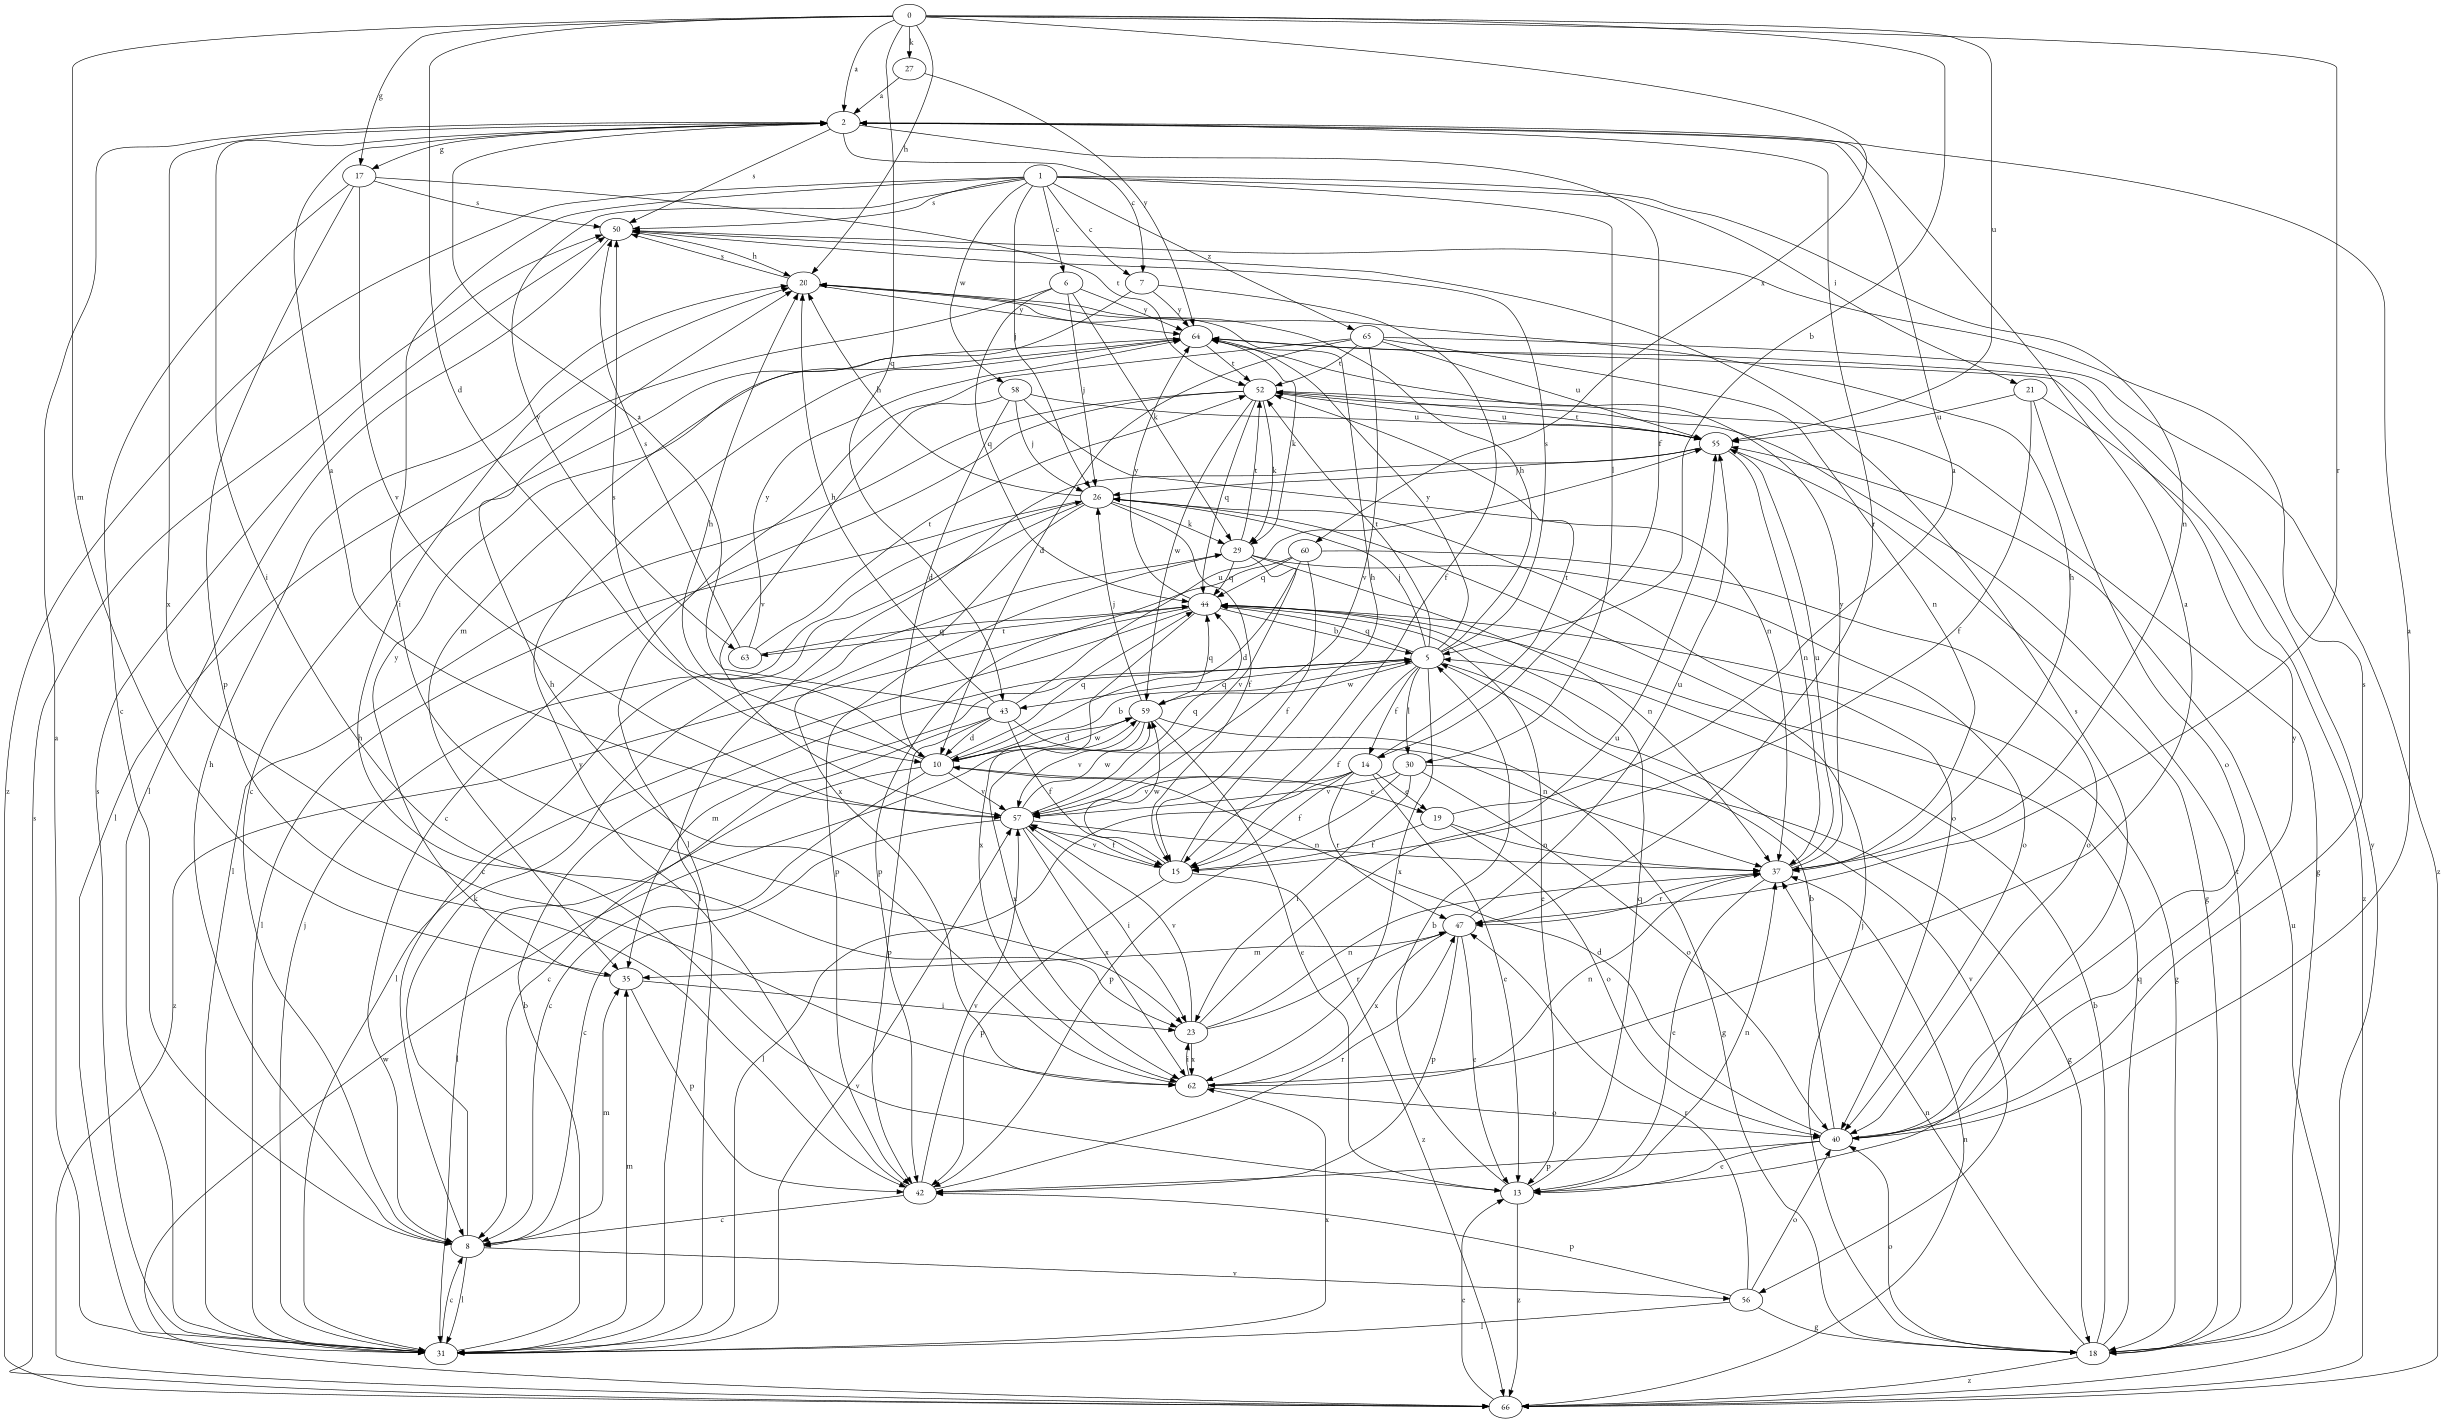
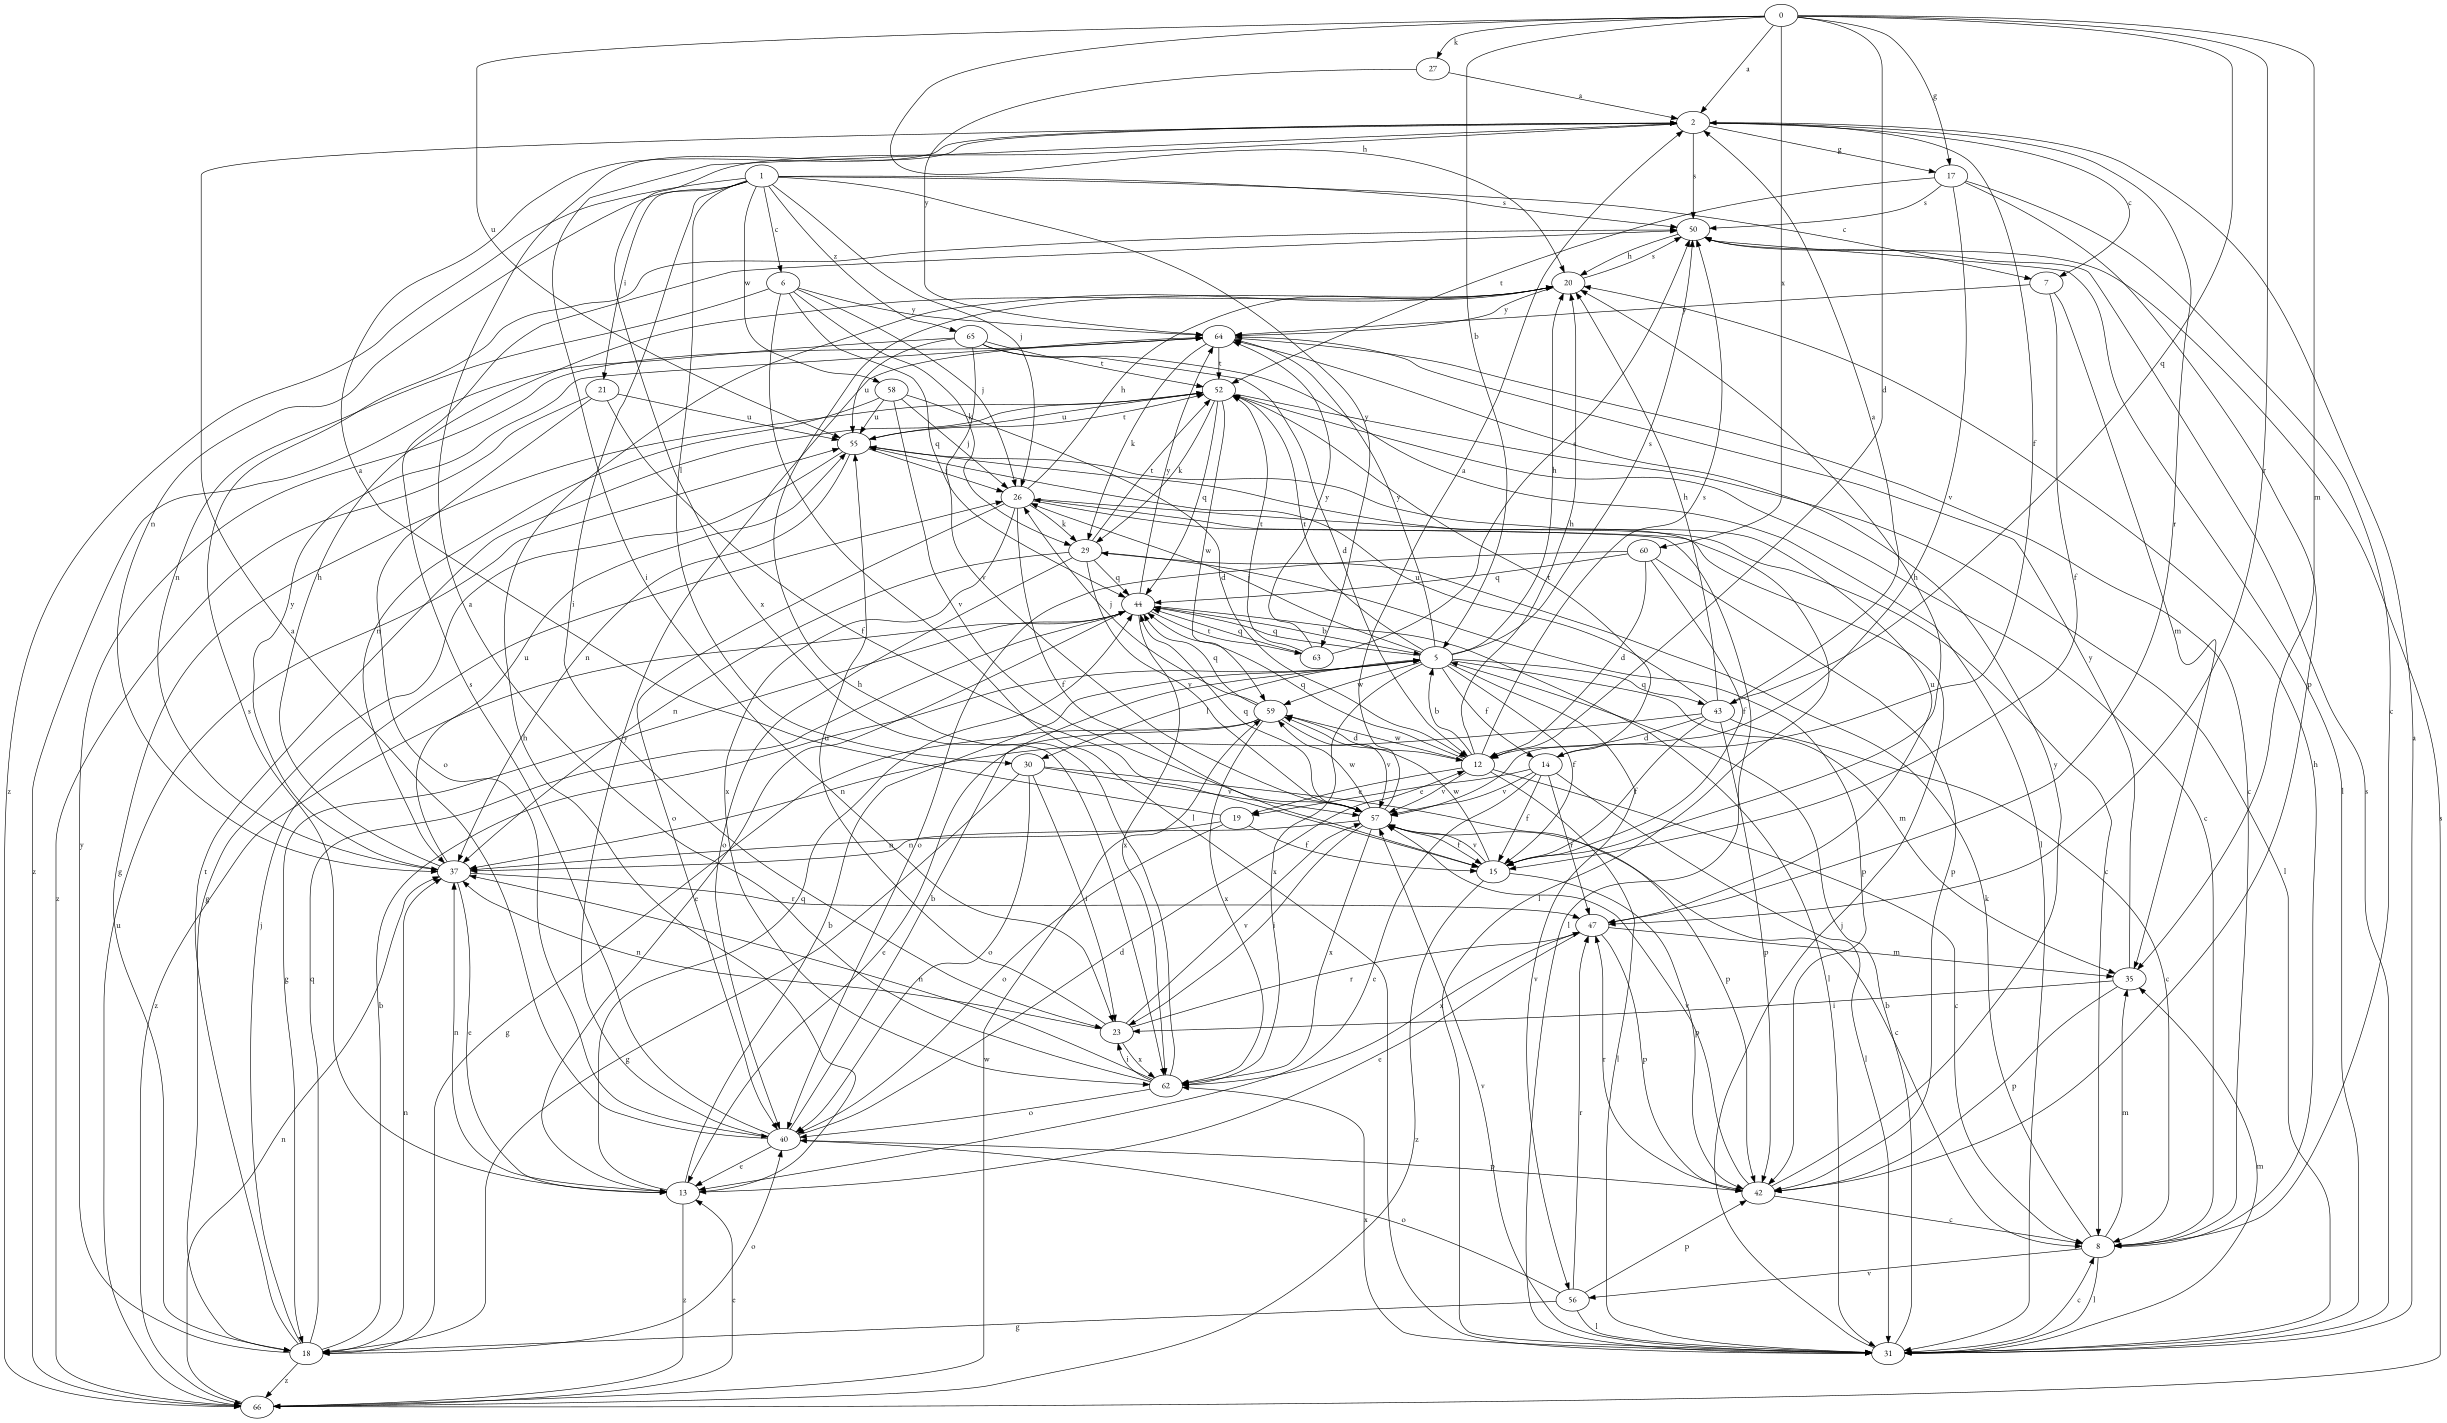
  strict digraph {
    fontname="EB Garamond"
    node [fontname="EB Garamond"]
    edge [fontname="EB Garamond"]
    0
    2
    5
-   10
+   10 [label=12]
    17
    20
    27
    35
    43
    47
    55
    60
    7
    23
    50
    14
    62
    26
    30
    15
    44
    52
    56
    59
    64
    31
    8
    n28 [label=19]
    57
    42
    37
    13
    18
    40
    1
    6
    21
    58
    63
    65
    66
    29
    0 -> 2 [label=a]
    0 -> 5 [label=b]
    0 -> 10 [label=d]
    0 -> 17 [label=g]
    0 -> 20 [label=h]
    0 -> 27 [label=k]
    0 -> 35 [label=m]
    0 -> 43 [label=q]
    0 -> 47 [label=r]
    0 -> 55 [label=u]
    0 -> 60 [label=x]
    2 -> 17 [label=g]
    2 -> 47 [label=r]
    2 -> 7 [label=c]
    2 -> 23 [label=i]
    2 -> 50 [label=s]
    2 -> 14 [label=f]
    2 -> 62 [label=x]
    5 -> 20 [label=h]
    5 -> 35 [label=m]
    5 -> 43 [label=q]
    5 -> 50 [label=s]
    5 -> 14 [label=f]
    5 -> 62 [label=x]
    5 -> 26 [label=j]
    5 -> 30 [label=l]
    5 -> 15 [label=f]
    5 -> 44 [label=q]
    5 -> 52 [label=t]
    5 -> 56 [label=v]
    5 -> 59 [label=w]
    5 -> 64 [label=y]
    10 -> 5 [label=b]
    10 -> 20 [label=h]
    10 -> 50 [label=s]
    10 -> 44 [label=q]
    10 -> 59 [label=w]
    10 -> 31 [label=l]
    10 -> 8 [label=c]
    10 -> n28 [label=e]
    10 -> 57 [label=v]
    17 -> 50 [label=s]
    17 -> 52 [label=t]
    17 -> 8 [label=c]
    17 -> 57 [label=v]
    17 -> 42 [label=p]
    20 -> 50 [label=s]
    20 -> 64 [label=y]
    27 -> 2 [label=a]
    27 -> 64 [label=y]
    35 -> 23 [label=i]
    35 -> 64 [label=y]
    35 -> 42 [label=p]
    43 -> 2 [label=a]
    43 -> 10 [label=d]
    43 -> 20 [label=h]
    43 -> 55 [label=u]
    43 -> 15 [label=f]
    43 -> 8 [label=c]
    43 -> 42 [label=p]
    43 -> 37 [label=n]
    47 -> 35 [label=m]
    47 -> 55 [label=u]
    47 -> 62 [label=x]
    47 -> 42 [label=p]
    47 -> 13 [label=e]
    55 -> 26 [label=j]
    55 -> 52 [label=t]
    55 -> 31 [label=l]
    55 -> 37 [label=n]
    55 -> 18 [label=g]
    60 -> 10 [label=d]
    60 -> 15 [label=f]
    60 -> 44 [label=q]
    60 -> 42 [label=p]
    60 -> 40 [label=o]
    7 -> 35 [label=m]
    7 -> 15 [label=f]
    7 -> 64 [label=y]
    23 -> 47 [label=r]
    23 -> 55 [label=u]
    23 -> 62 [label=x]
    23 -> 57 [label=v]
    23 -> 37 [label=n]
    50 -> 20 [label=h]
    50 -> 31 [label=l]
    14 -> 47 [label=r]
    14 -> 15 [label=f]
    14 -> 52 [label=t]
    14 -> 31 [label=l]
    14 -> n28 [label=e]
    14 -> 57 [label=v]
    14 -> 13 [label=e]
    62 -> 2 [label=a]
    62 -> 20 [label=h]
    62 -> 23 [label=i]
    62 -> 37 [label=n]
    62 -> 40 [label=o]
    26 -> 20 [label=h]
    26 -> 62 [label=x]
    26 -> 15 [label=f]
    26 -> 31 [label=l]
    26 -> 8 [label=c]
    26 -> 40 [label=o]
    26 -> 29 [label=k]
    30 -> 23 [label=i]
    30 -> 57 [label=v]
    30 -> 42 [label=p]
    30 -> 18 [label=g]
    30 -> 40 [label=o]
    15 -> 20 [label=h]
    15 -> 59 [label=w]
    15 -> 57 [label=v]
    15 -> 42 [label=p]
    15 -> 66 [label=z]
    44 -> 5 [label=b]
    44 -> 62 [label=x]
    44 -> 64 [label=y]
    44 -> 31 [label=l]
    44 -> 13 [label=e]
    44 -> 18 [label=g]
    44 -> 63 [label=t]
    44 -> 66 [label=z]
    52 -> 55 [label=u]
    52 -> 44 [label=q]
    52 -> 59 [label=w]
    52 -> 31 [label=l]
    52 -> 8 [label=c]
    52 -> 18 [label=g]
    52 -> 29 [label=k]
    56 -> 47 [label=r]
    56 -> 31 [label=l]
    56 -> 42 [label=p]
    56 -> 18 [label=g]
    56 -> 40 [label=o]
    59 -> 10 [label=d]
    59 -> 62 [label=x]
    59 -> 26 [label=j]
    59 -> 44 [label=q]
    59 -> 57 [label=v]
    59 -> 13 [label=e]
    59 -> 18 [label=g]
    64 -> 52 [label=t]
    64 -> 8 [label=c]
    64 -> 29 [label=k]
    31 -> 2 [label=a]
    31 -> 5 [label=b]
    31 -> 35 [label=m]
    31 -> 50 [label=s]
    31 -> 62 [label=x]
    31 -> 26 [label=j]
    31 -> 8 [label=c]
    31 -> 57 [label=v]
    8 -> 20 [label=h]
    8 -> 35 [label=m]
    8 -> 56 [label=v]
    8 -> 31 [label=l]
    8 -> 29 [label=k]
    n28 -> 2 [label=a]
    n28 -> 15 [label=f]
    n28 -> 37 [label=n]
    n28 -> 40 [label=o]
    57 -> 2 [label=a]
    57 -> 23 [label=i]
    57 -> 62 [label=x]
    57 -> 15 [label=f]
    57 -> 44 [label=q]
    57 -> 59 [label=w]
    57 -> 8 [label=c]
    57 -> 37 [label=n]
    42 -> 47 [label=r]
    42 -> 64 [label=y]
    42 -> 8 [label=c]
    42 -> 57 [label=v]
    37 -> 20 [label=h]
    37 -> 47 [label=r]
    37 -> 55 [label=u]
    37 -> 64 [label=y]
    37 -> 13 [label=e]
    13 -> 5 [label=b]
    13 -> 20 [label=h]
    13 -> 50 [label=s]
    13 -> 44 [label=q]
    13 -> 37 [label=n]
    13 -> 66 [label=z]
    18 -> 5 [label=b]
    18 -> 26 [label=j]
    18 -> 44 [label=q]
    18 -> 52 [label=t]
    18 -> 64 [label=y]
    18 -> 37 [label=n]
    18 -> 40 [label=o]
    18 -> 66 [label=z]
    40 -> 2 [label=a]
    40 -> 5 [label=b]
    40 -> 10 [label=d]
    40 -> 50 [label=s]
    40 -> 64 [label=y]
    40 -> 42 [label=p]
    40 -> 13 [label=e]
    1 -> 7 [label=c]
    1 -> 23 [label=i]
    1 -> 50 [label=s]
    1 -> 26 [label=j]
    1 -> 30 [label=l]
    1 -> 37 [label=n]
    1 -> 6 [label=c]
    1 -> 21 [label=i]
    1 -> 58 [label=w]
    1 -> 63 [label=y]
    1 -> 65 [label=z]
    1 -> 66 [label=z]
    6 -> 26 [label=j]
    6 -> 44 [label=q]
    6 -> 64 [label=y]
    6 -> 31 [label=l]
-   65 -> 37 [label=n]
+   6 -> 37 [label=n]
    6 -> 29 [label=k]
    21 -> 55 [label=u]
    21 -> 15 [label=f]
    21 -> 40 [label=o]
    21 -> 66 [label=z]
    58 -> 10 [label=d]
    58 -> 55 [label=u]
    58 -> 26 [label=j]
    58 -> 57 [label=v]
    58 -> 37 [label=n]
    63 -> 50 [label=s]
    63 -> 44 [label=q]
    63 -> 52 [label=t]
    63 -> 64 [label=y]
    65 -> 10 [label=d]
    65 -> 55 [label=u]
    65 -> 52 [label=t]
    65 -> 31 [label=l]
    65 -> 57 [label=v]
    65 -> 66 [label=z]
    66 -> 55 [label=u]
    66 -> 50 [label=s]
    66 -> 59 [label=w]
    66 -> 37 [label=n]
    66 -> 13 [label=e]
    29 -> 44 [label=q]
    29 -> 52 [label=t]
    29 -> 57 [label=v]
    29 -> 42 [label=p]
    29 -> 37 [label=n]
    29 -> 40 [label=o]
  }
